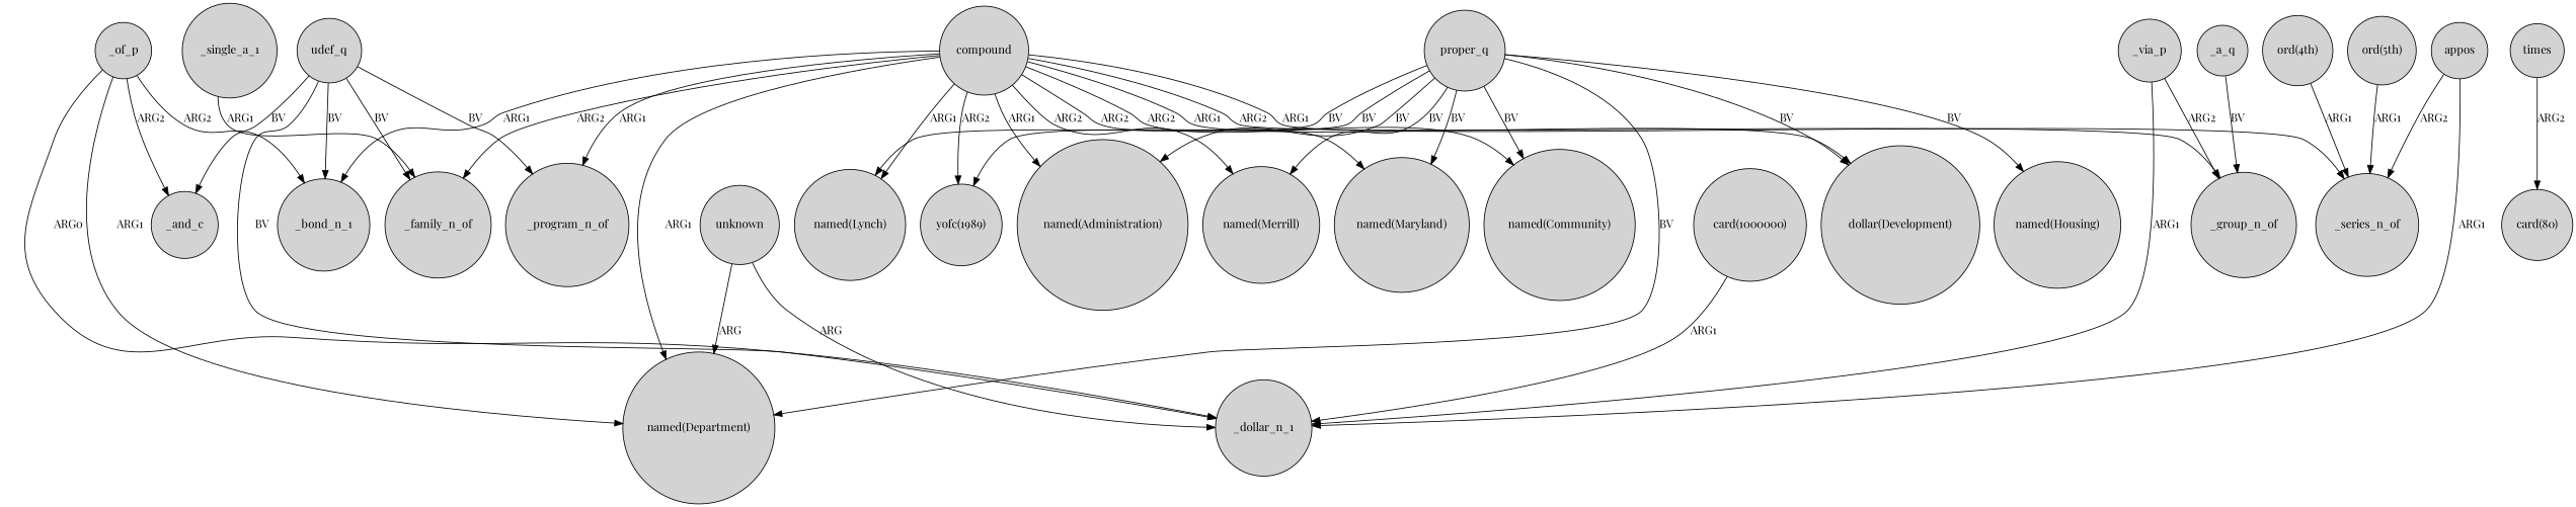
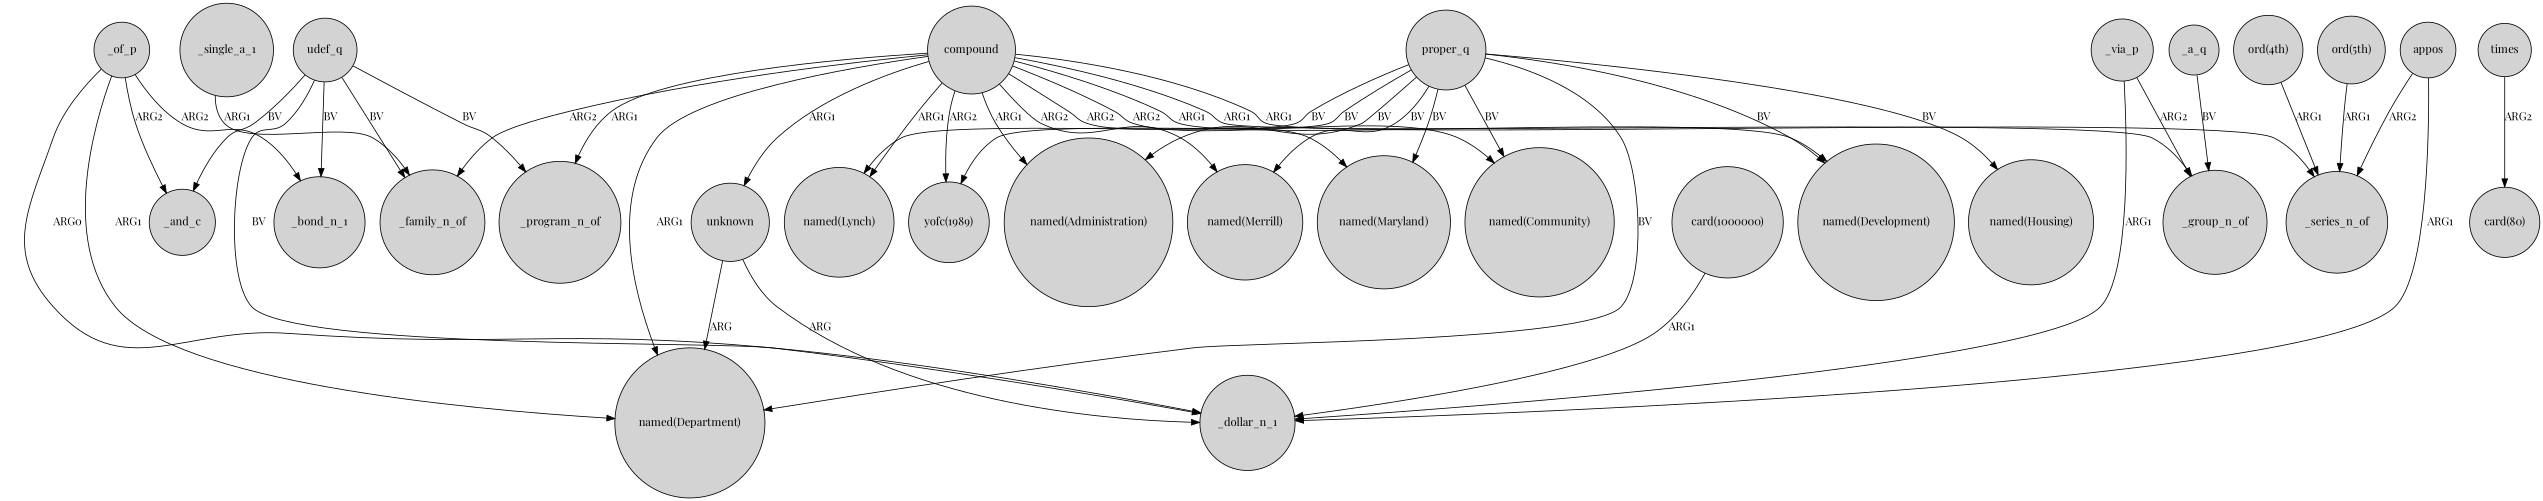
  digraph {
    fontname="Playfair Display"
    node [fontname="Playfair Display" shape=circle style=filled]
    edge [fontname="Playfair Display"]
    "card(1000000)"
    _dollar_n_1
    _single_a_1
    _family_n_of
    compound
    "named(Lynch)"
    _series_n_of
    "named(Maryland)"
-   "named(Development)" [label="dollar(Development)"]
+   "named(Development)"
    _bond_n_1
    "named(Department)"
    _program_n_of
    "named(Merrill)"
    "named(Administration)"
    "yofc(1989)"
    "named(Community)"
    _group_n_of
    proper_q
    "named(Housing)"
    _of_p
    _and_c
    unknown
    udef_q
    "ord(5th)"
    appos
    _via_p
    times
    "card(80)"
    _a_q
    "ord(4th)"
    "card(1000000)" -> _dollar_n_1 [label=ARG1]
    _single_a_1 -> _family_n_of [label=ARG1]
    compound -> _family_n_of [label=ARG2]
    compound -> "named(Lynch)" [label=ARG1]
    compound -> _series_n_of [label=ARG1]
    compound -> "named(Maryland)" [label=ARG2]
    compound -> "named(Development)" [label=ARG1]
-   compound -> _bond_n_1 [label=ARG1]
+   compound -> unknown [label=ARG1]
    compound -> "named(Department)" [label=ARG1]
    compound -> _program_n_of [label=ARG1]
    compound -> "named(Merrill)" [label=ARG2]
    compound -> "named(Administration)" [label=ARG1]
    compound -> "yofc(1989)" [label=ARG2]
    compound -> "named(Community)" [label=ARG2]
-   compound -> _group_n_of [label=ARG2]
+   compound -> _group_n_of [label=ARG1]
    proper_q -> "named(Lynch)" [label=BV]
    proper_q -> "named(Maryland)" [label=BV]
    proper_q -> "named(Development)" [label=BV]
    proper_q -> "named(Department)" [label=BV]
    proper_q -> "named(Merrill)" [label=BV]
    proper_q -> "named(Administration)" [label=BV]
    proper_q -> "yofc(1989)" [label=BV]
    proper_q -> "named(Community)" [label=BV]
    proper_q -> "named(Housing)" [label=BV]
    _of_p -> _dollar_n_1 [label=ARG0]
    _of_p -> _bond_n_1 [label=ARG2]
    _of_p -> "named(Department)" [label=ARG1]
    _of_p -> _and_c [label=ARG2]
    unknown -> _dollar_n_1 [label=ARG]
    unknown -> "named(Department)" [label=ARG]
    udef_q -> _dollar_n_1 [label=BV]
    udef_q -> _family_n_of [label=BV]
    udef_q -> _bond_n_1 [label=BV]
    udef_q -> _program_n_of [label=BV]
    udef_q -> _and_c [label=BV]
    "ord(5th)" -> _series_n_of [label=ARG1]
    appos -> _dollar_n_1 [label=ARG1]
    appos -> _series_n_of [label=ARG2]
    _via_p -> _dollar_n_1 [label=ARG1]
    _via_p -> _group_n_of [label=ARG2]
    times -> "card(80)" [label=ARG2]
    _a_q -> _group_n_of [label=BV]
    "ord(4th)" -> _series_n_of [label=ARG1]
  }
